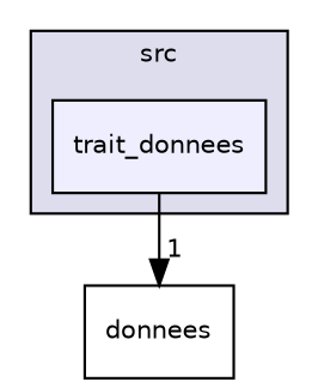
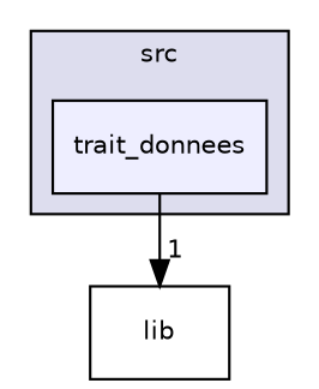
  digraph {
    compound=true
    node [fontname=Helvetica fontsize=10 shape=box]
    n1 [fillcolor="#eeeeff" label=trait_donnees pencolor=black style=filled]
-   n2 [label=donnees]
+   n2 [label=lib]
    subgraph cluster_1 {
      bgcolor="#ddddee"
      fontname=Helvetica
      fontsize=10
      label=src
      pencolor=black
      n1
    }
    n1 -> n2 [headlabel=1 labeldistance=1.5 labelfontname=Helvetica labelfontsize=10]
  }
